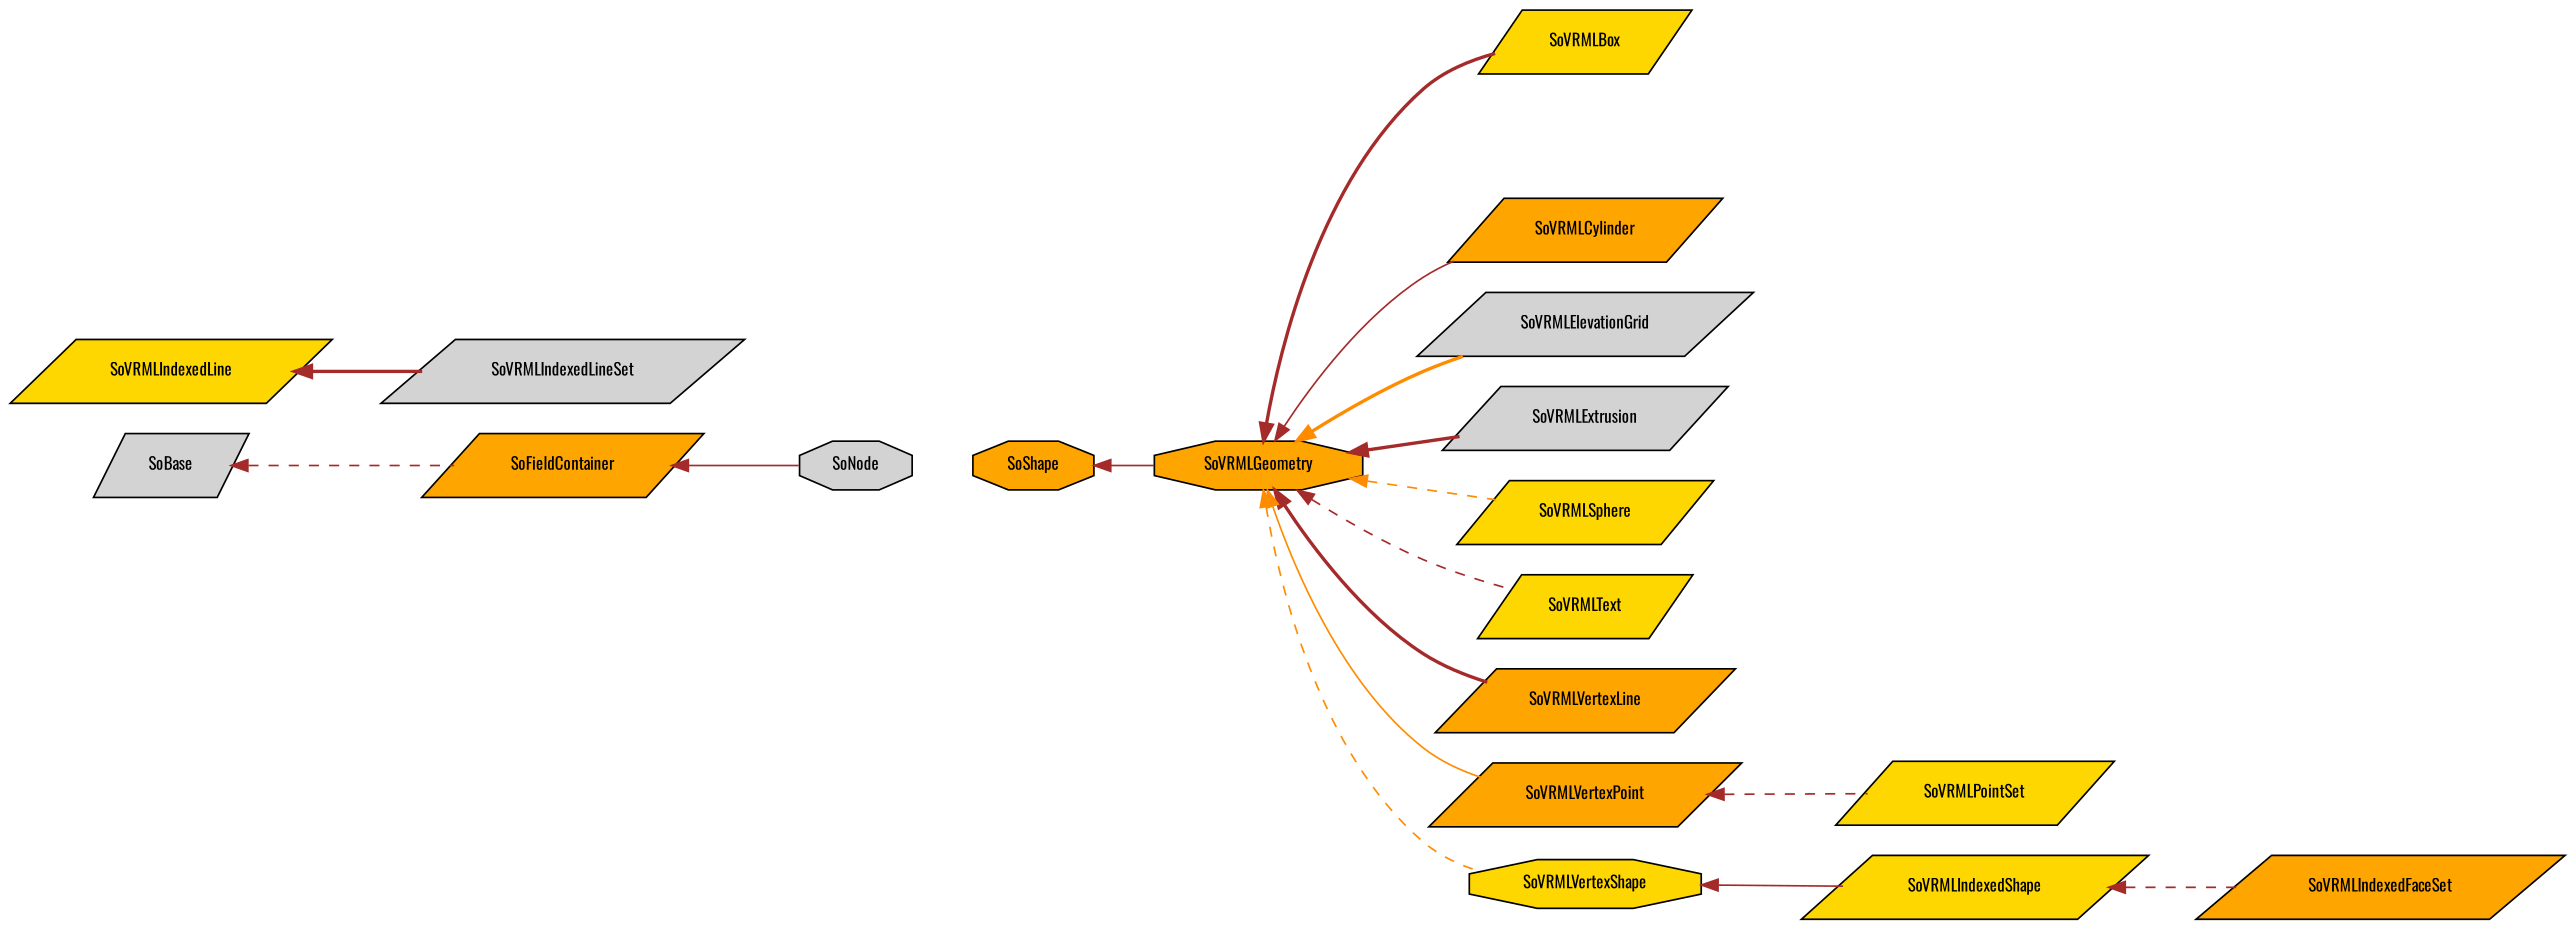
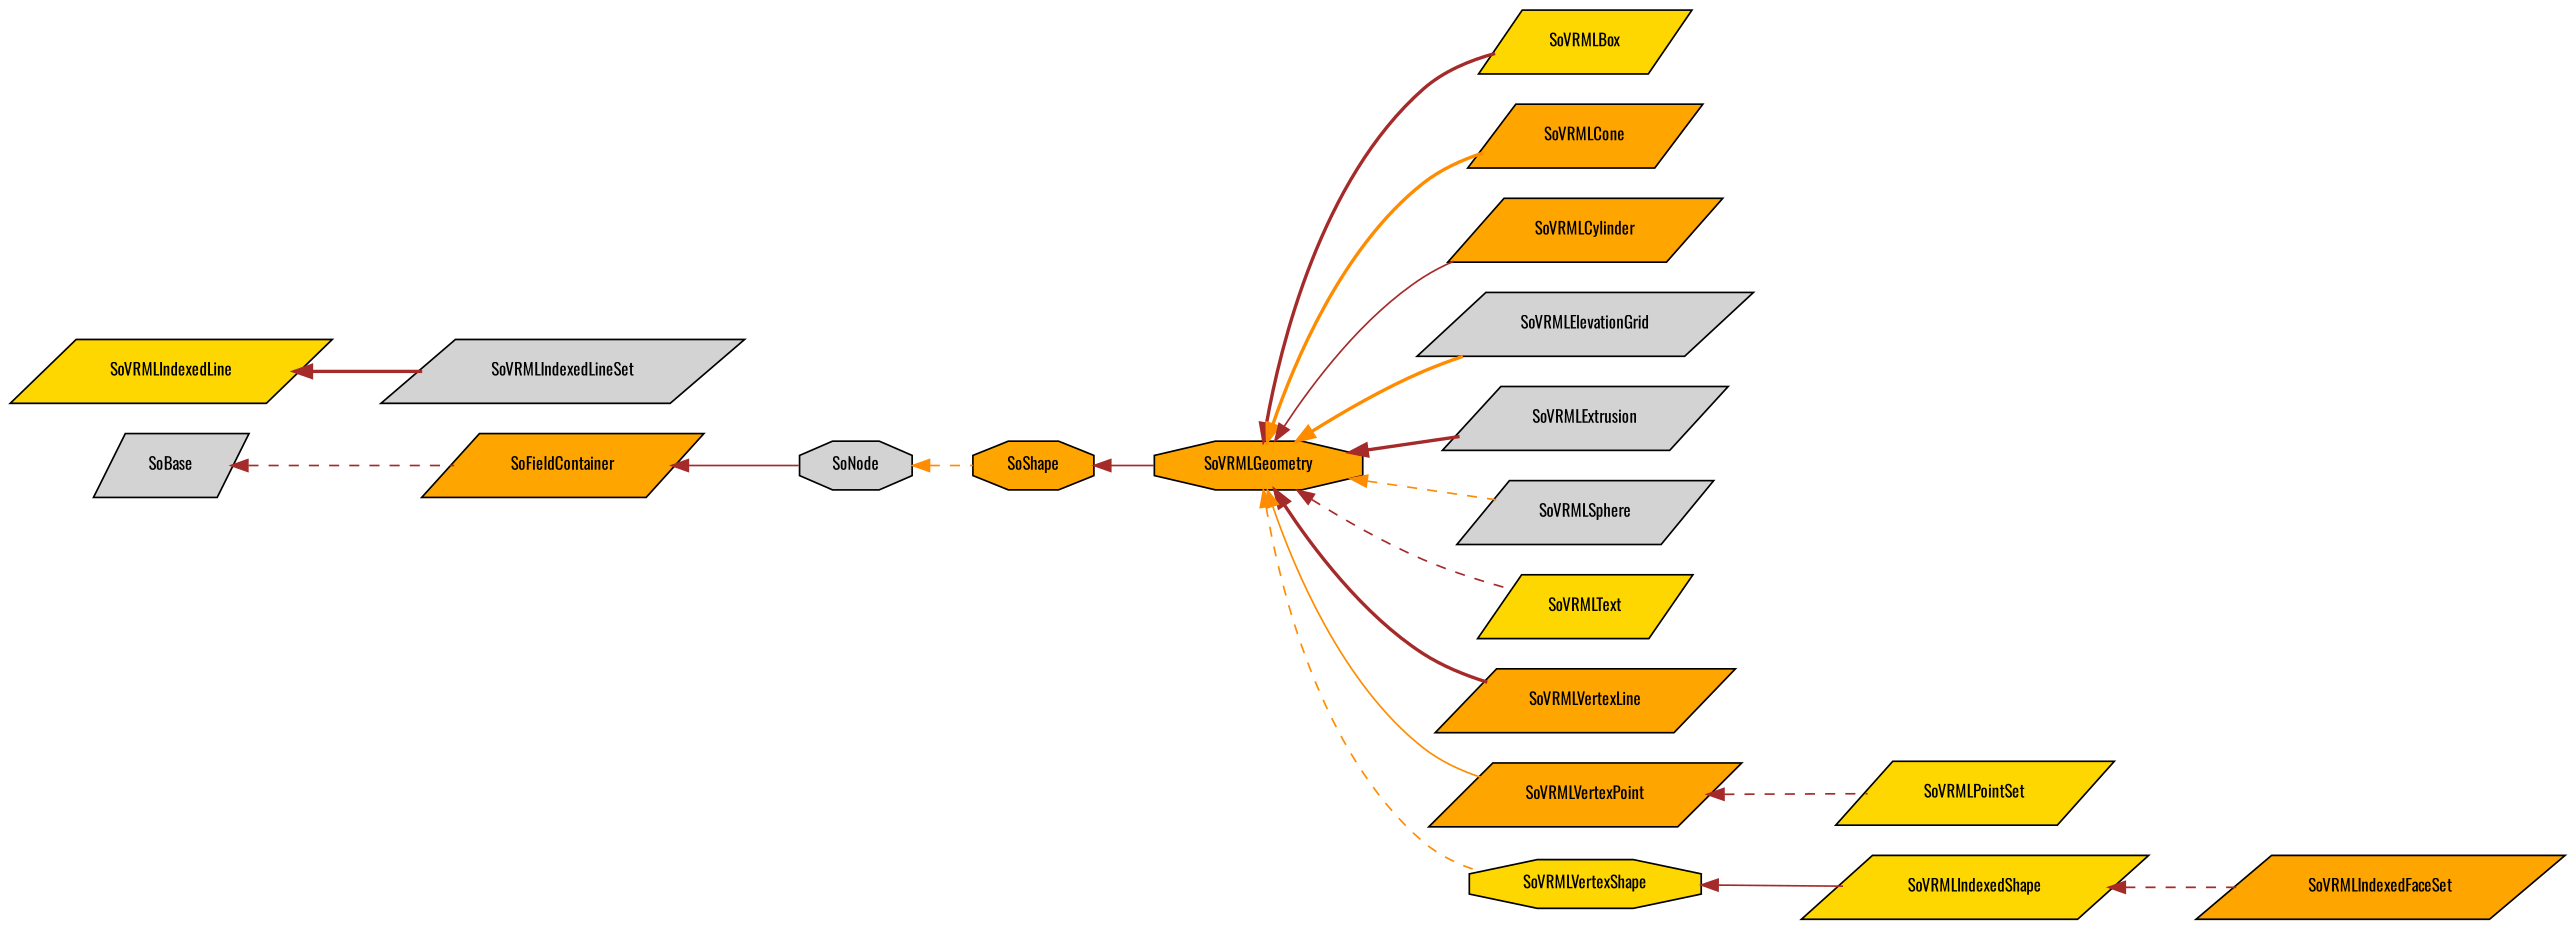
  digraph {
    fontname=Oswald
    rankdir=LR
    node [color=black fillcolor=orange fontname=Oswald fontsize=10 shape=parallelogram style=filled]
    edge [color=brown dir=back fontname=Oswald fontsize=10 labelfontname=Helvetica labelfontsize=10 style=dashed]
    n1 [fontcolor=black height=0.2 label=SoVRMLGeometry shape=octagon width=0.4]
    n2 [fillcolor=gold height=0.2 label=SoVRMLBox width=0.4]
+   n3 [height=0.2 label=SoVRMLCone width=0.4]
    n4 [height=0.2 label=SoVRMLCylinder width=0.4]
    n5 [fillcolor=lightgrey height=0.2 label=SoVRMLElevationGrid width=0.4]
    n6 [fillcolor=lightgrey height=0.2 label=SoVRMLExtrusion width=0.4]
-   n7 [fillcolor=gold height=0.2 label=SoVRMLSphere width=0.4]
+   n7 [fillcolor=lightgrey height=0.2 label=SoVRMLSphere width=0.4]
    n8 [fillcolor=gold height=0.2 label=SoVRMLText width=0.4]
    n9 [height=0.2 label=SoVRMLVertexLine width=0.4]
    n10 [height=0.2 label=SoVRMLVertexPoint width=0.4]
    n11 [fillcolor=gold height=0.2 label=SoVRMLVertexShape shape=octagon width=0.4]
    n12 [fillcolor=gold height=0.2 label=SoVRMLPointSet width=0.4]
    n13 [fillcolor=gold height=0.2 label=SoVRMLIndexedShape width=0.4]
    n14 [height=0.2 label=SoShape shape=octagon width=0.4]
    n15 [fillcolor=lightgrey height=0.2 label=SoNode shape=octagon width=0.4]
    n16 [height=0.2 label=SoFieldContainer width=0.4]
    n17 [fillcolor=lightgrey height=0.2 label=SoBase width=0.4]
    n18 [fillcolor=gold height=0.2 label=SoVRMLIndexedLine width=0.4]
    n19 [fillcolor=lightgrey height=0.2 label=SoVRMLIndexedLineSet width=0.4]
    n20 [height=0.2 label=SoVRMLIndexedFaceSet width=0.4]
    n1 -> n2 [style=bold]
+   n1 -> n3 [color=darkorange style=bold]
    n1 -> n4 [style=solid]
    n1 -> n5 [color=darkorange style=bold]
    n1 -> n6 [style=bold]
    n1 -> n7 [color=darkorange]
    n1 -> n8
    n1 -> n9 [style=bold]
    n1 -> n10 [color=darkorange style=solid]
    n1 -> n11 [color=darkorange]
    n10 -> n12
    n11 -> n13 [style=solid]
    n13 -> n20
    n14 -> n1 [style=solid]
+   n15 -> n14 [color=darkorange]
    n16 -> n15 [style=solid]
    n17 -> n16
    n18 -> n19 [style=bold]
  }
